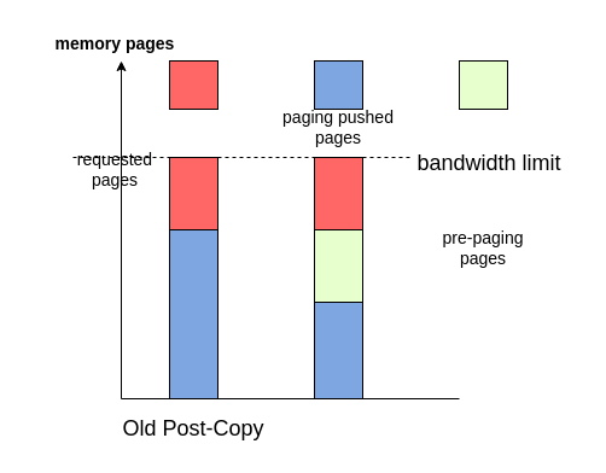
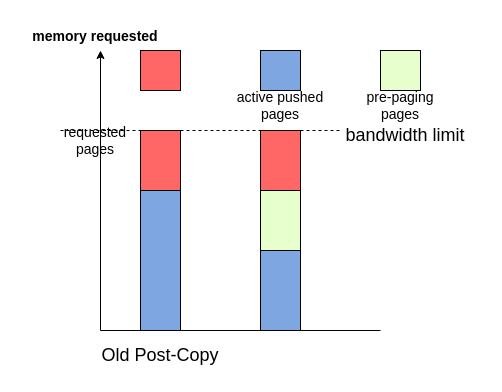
  <mxCell id="0" />
  <mxCell id="1" parent="0" />
  <mxCell id="2" value="" style="endArrow=classic;html=1;rounded=0;" parent="1" edge="1"><mxGeometry width="50" height="50" relative="1" as="geometry"><mxPoint x="100" y="330" as="sourcePoint" /><mxPoint x="100" y="50" as="targetPoint" /></mxGeometry></mxCell>
  <mxCell id="3" value="" style="endArrow=none;html=1;rounded=0;endFill=0;" parent="1" edge="1"><mxGeometry width="50" height="50" relative="1" as="geometry"><mxPoint x="100" y="330" as="sourcePoint" /><mxPoint x="380" y="330" as="targetPoint" /></mxGeometry></mxCell>
  <mxCell id="4" value="" style="rounded=0;whiteSpace=wrap;html=1;fillColor=#7EA6E0;" parent="1" vertex="1"><mxGeometry x="140" y="190" width="40" height="140" as="geometry" /></mxCell>
  <mxCell id="5" value="" style="rounded=0;whiteSpace=wrap;html=1;fillColor=#FF6666;" parent="1" vertex="1"><mxGeometry x="140" y="130" width="40" height="60" as="geometry" /></mxCell>
  <mxCell id="6" value="" style="endArrow=none;dashed=1;html=1;rounded=0;" parent="1" edge="1"><mxGeometry width="50" height="50" relative="1" as="geometry"><mxPoint x="60" y="130" as="sourcePoint" /><mxPoint x="340" y="130" as="targetPoint" /></mxGeometry></mxCell>
  <mxCell id="7" value="&lt;font style=&quot;font-size: 18px;&quot;&gt;bandwidth limit&lt;/font&gt;" style="text;html=1;strokeColor=none;fillColor=none;align=center;verticalAlign=middle;whiteSpace=wrap;rounded=0;" parent="1" vertex="1"><mxGeometry x="330" y="120" width="150" height="30" as="geometry" /></mxCell>
  <mxCell id="8" value="" style="rounded=0;whiteSpace=wrap;html=1;fillColor=#FF6666;" parent="1" vertex="1"><mxGeometry x="260" y="130" width="40" height="60" as="geometry" /></mxCell>
  <mxCell id="9" value="" style="rounded=0;whiteSpace=wrap;html=1;fillColor=#7EA6E0;" parent="1" vertex="1"><mxGeometry x="260" y="250" width="40" height="80" as="geometry" /></mxCell>
  <mxCell id="10" value="" style="rounded=0;whiteSpace=wrap;html=1;fontSize=18;fillColor=#E6FFCC;" parent="1" vertex="1"><mxGeometry x="260" y="190" width="40" height="60" as="geometry" /></mxCell>
  <mxCell id="11" value="Old Post-Copy" style="text;html=1;strokeColor=none;fillColor=none;align=center;verticalAlign=middle;whiteSpace=wrap;rounded=0;fontSize=18;" parent="1" vertex="1"><mxGeometry x="100" y="340" width="120" height="30" as="geometry" /></mxCell>
- <mxCell id="12" value="&lt;font style=&quot;font-size: 14px;&quot;&gt;&lt;b&gt;memory pages&lt;/b&gt;&lt;/font&gt;" style="text;html=1;strokeColor=none;fillColor=none;align=center;verticalAlign=middle;whiteSpace=wrap;rounded=0;fontSize=18;" parent="1" vertex="1"><mxGeometry x="20" y="20" width="150" height="30" as="geometry" /></mxCell>
+ <mxCell id="12" value="&lt;font style=&quot;font-size: 14px;&quot;&gt;&lt;b&gt;memory requested&lt;/b&gt;&lt;/font&gt;" style="text;html=1;strokeColor=none;fillColor=none;align=center;verticalAlign=middle;whiteSpace=wrap;rounded=0;fontSize=18;" parent="1" vertex="1"><mxGeometry x="20" y="20" width="150" height="30" as="geometry" /></mxCell>
  <mxCell id="13" value="" style="whiteSpace=wrap;html=1;aspect=fixed;fontSize=14;fillColor=#7EA6E0;" parent="1" vertex="1"><mxGeometry x="260" y="50" width="40" height="40" as="geometry" /></mxCell>
  <mxCell id="14" value="" style="whiteSpace=wrap;html=1;aspect=fixed;fontSize=14;fillColor=#FF6666;" parent="1" vertex="1"><mxGeometry x="140" y="50" width="40" height="40" as="geometry" /></mxCell>
  <mxCell id="15" value="" style="whiteSpace=wrap;html=1;aspect=fixed;fontSize=14;fillColor=#E6FFCC;" parent="1" vertex="1"><mxGeometry x="380" y="50" width="40" height="40" as="geometry" /></mxCell>
  <mxCell id="16" value="requested pages" style="text;html=1;strokeColor=none;fillColor=none;align=center;verticalAlign=middle;whiteSpace=wrap;rounded=0;fontSize=14;" parent="1" vertex="1"><mxGeometry x="65" y="125" width="60" height="30" as="geometry" /></mxCell>
- <mxCell id="17" value="paging pushed pages" style="text;html=1;strokeColor=none;fillColor=none;align=center;verticalAlign=middle;whiteSpace=wrap;rounded=0;fontSize=14;" parent="1" vertex="1"><mxGeometry x="230" y="90" width="100" height="30" as="geometry" /></mxCell>
- <mxCell id="18" value="pre-paging pages" style="text;html=1;strokeColor=none;fillColor=none;align=center;verticalAlign=middle;whiteSpace=wrap;rounded=0;fontSize=14;" parent="1" vertex="1"><mxGeometry x="365" y="190" width="70" height="30" as="geometry" /></mxCell>
+ <mxCell id="17" value="active pushed pages" style="text;html=1;strokeColor=none;fillColor=none;align=center;verticalAlign=middle;whiteSpace=wrap;rounded=0;fontSize=14;" parent="1" vertex="1"><mxGeometry x="230" y="90" width="100" height="30" as="geometry" /></mxCell>
+ <mxCell id="18" value="pre-paging pages" style="text;html=1;strokeColor=none;fillColor=none;align=center;verticalAlign=middle;whiteSpace=wrap;rounded=0;fontSize=14;" parent="1" vertex="1"><mxGeometry x="365" y="90" width="70" height="30" as="geometry" /></mxCell>
